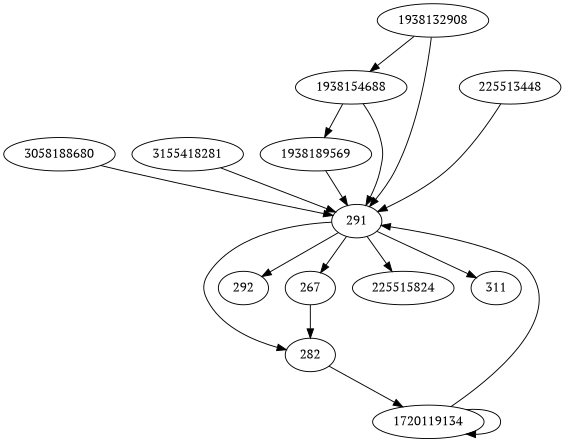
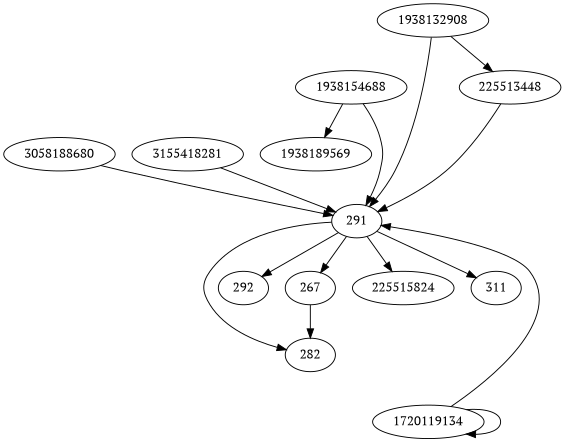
  digraph {
    fontname="PT Serif"
    node [fontname="PT Serif"]
    edge [fontname="PT Serif"]
    1938154688
    1938189569
    291
    n4 [label=282]
    292
    267
    225515824
    311
    1720119134
    3058188680
    3155418281
    225513448
    1938132908
    1938154688 -> 1938189569
    1938154688 -> 291
-   1938189569 -> 291
    291 -> n4
    291 -> 292
    291 -> 267
    291 -> 225515824
    291 -> 311
-   n4 -> 1720119134
    267 -> n4
    1720119134 -> 291
    1720119134 -> 1720119134
    3058188680 -> 291
    3155418281 -> 291
    225513448 -> 291
-   1938132908 -> 1938154688
+   1938132908 -> 225513448
    1938132908 -> 291
  }
